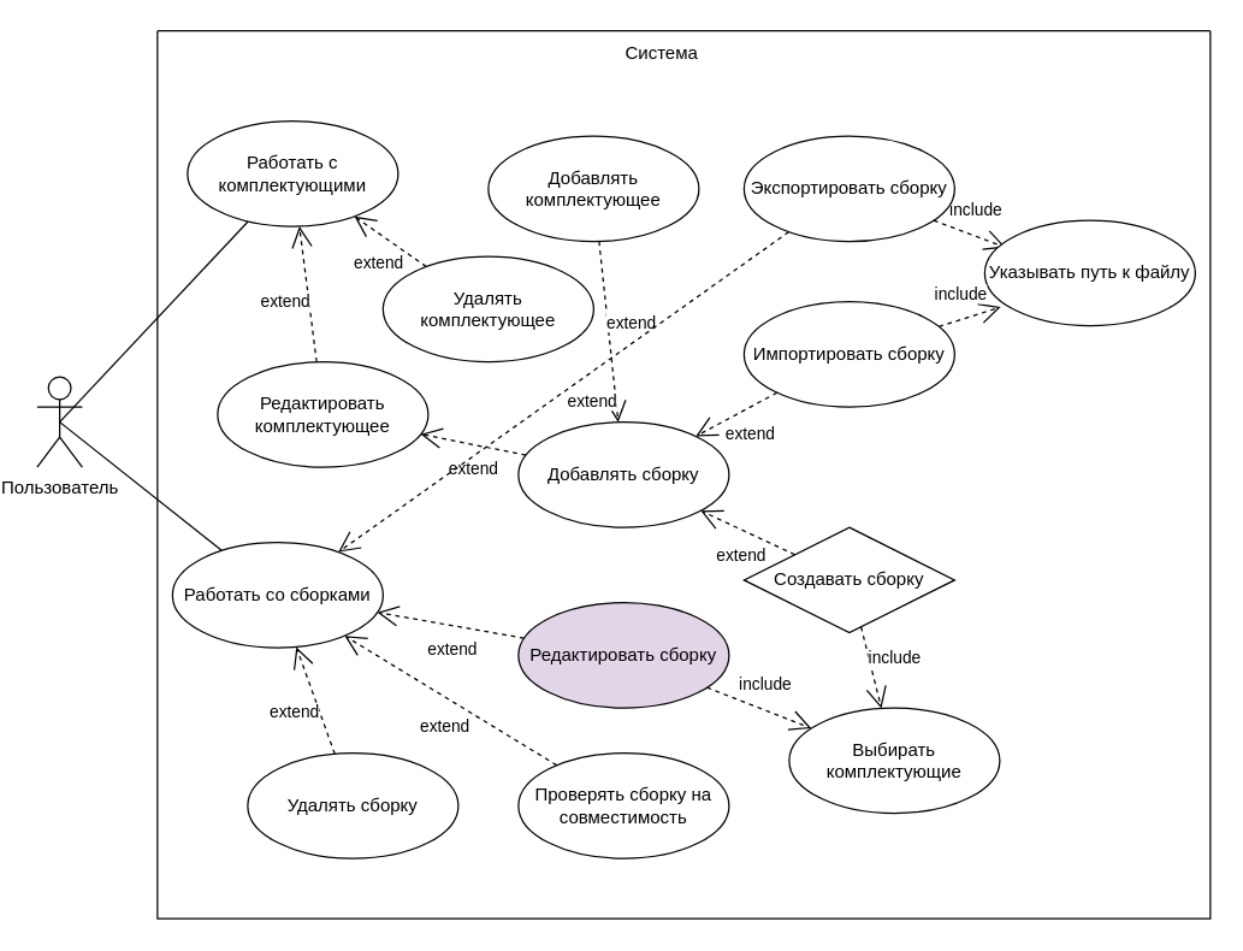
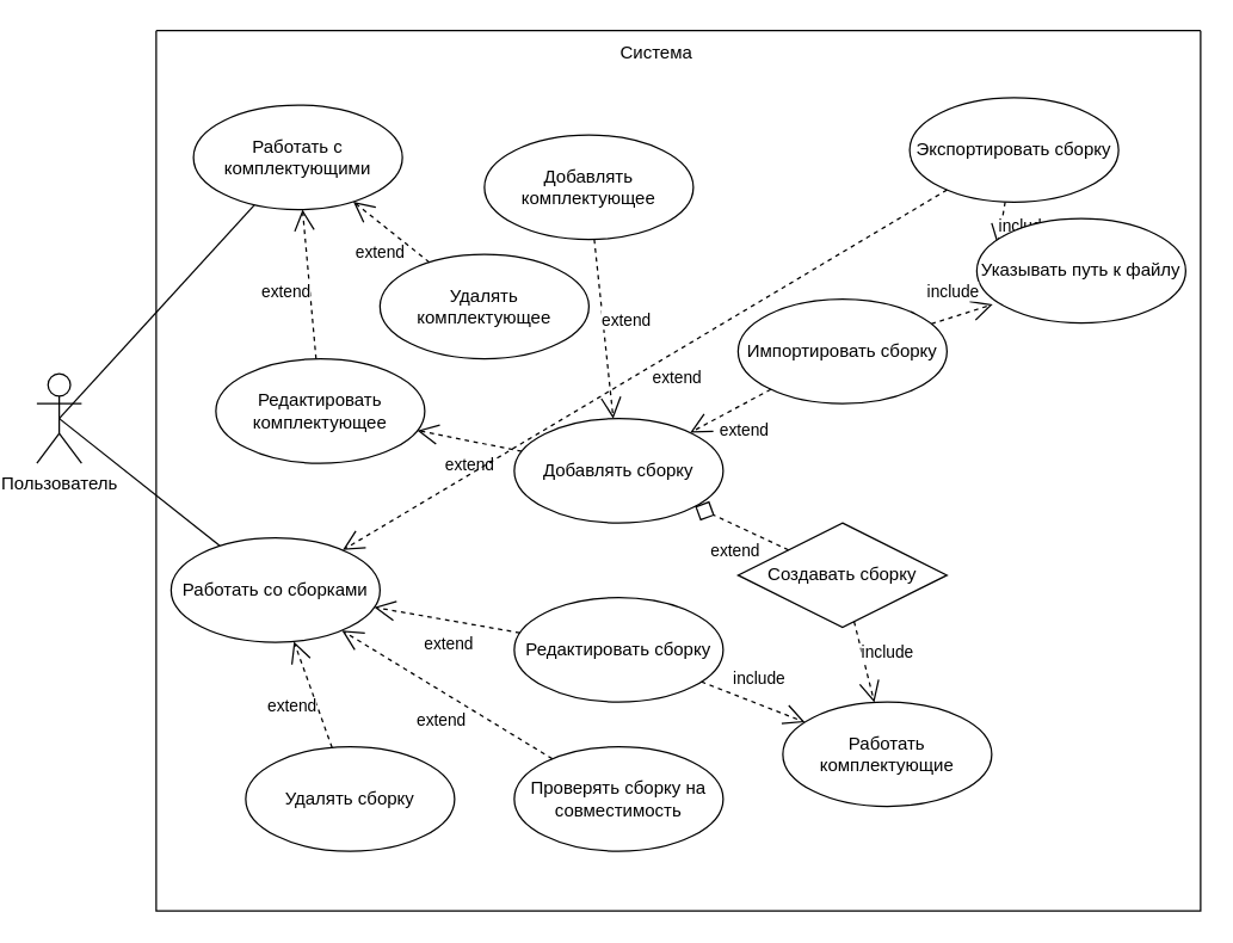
  <mxCell id="0" />
  <mxCell id="1" parent="0" />
  <mxCell id="2" value="" style="swimlane;startSize=0;" parent="1" vertex="1"><mxGeometry x="100" y="20" width="700" height="590" as="geometry" /></mxCell>
  <mxCell id="3" value="include" style="endArrow=open;dashed=1;endFill=0;endSize=12;html=1;rounded=0;" parent="2" source="11" edge="1"><mxGeometry x="-0.065" y="16" width="160" relative="1" as="geometry"><mxPoint x="755.42" y="459.059" as="sourcePoint" /><mxPoint x="564" y="144" as="targetPoint" /><mxPoint as="offset" /></mxGeometry></mxCell>
  <mxCell id="4" value="include" style="endArrow=open;dashed=1;endFill=0;endSize=12;html=1;rounded=0;" parent="2" source="14" target="13" edge="1"><mxGeometry x="-0.065" y="16" width="160" relative="1" as="geometry"><mxPoint x="623.737" y="547.794" as="sourcePoint" /><mxPoint x="696.334" y="572.111" as="targetPoint" /><mxPoint as="offset" /></mxGeometry></mxCell>
  <mxCell id="5" value="include" style="endArrow=open;dashed=1;endFill=0;endSize=12;html=1;rounded=0;" parent="2" source="15" target="13" edge="1"><mxGeometry x="-0.065" y="16" width="160" relative="1" as="geometry"><mxPoint x="625.461" y="624.739" as="sourcePoint" /><mxPoint x="694.615" y="605.385" as="targetPoint" /><mxPoint as="offset" /></mxGeometry></mxCell>
  <mxCell id="6" value="Редактировать комплектующее" style="ellipse;whiteSpace=wrap;html=1;" parent="2" vertex="1"><mxGeometry x="40" y="220" width="140" height="70" as="geometry" /></mxCell>
  <mxCell id="7" value="Добавлять комплектующее" style="ellipse;whiteSpace=wrap;html=1;" parent="2" vertex="1"><mxGeometry x="220" y="70" width="140" height="70" as="geometry" /></mxCell>
  <mxCell id="8" value="Удалять сборку" style="ellipse;whiteSpace=wrap;html=1;" parent="2" vertex="1"><mxGeometry x="60" y="480" width="140" height="70" as="geometry" /></mxCell>
  <mxCell id="9" value="Удалять комплектующее" style="ellipse;whiteSpace=wrap;html=1;" parent="2" vertex="1"><mxGeometry x="150" y="150" width="140" height="70" as="geometry" /></mxCell>
  <mxCell id="10" value="Проверять сборку на совместимость" style="ellipse;whiteSpace=wrap;html=1;" parent="2" vertex="1"><mxGeometry x="240" y="480" width="140" height="70" as="geometry" /></mxCell>
- <mxCell id="11" value="Экспортировать сборку" style="ellipse;whiteSpace=wrap;html=1;" parent="2" vertex="1"><mxGeometry x="390" y="70" width="140" height="70" as="geometry" /></mxCell>
+ <mxCell id="11" value="Экспортировать сборку" style="ellipse;whiteSpace=wrap;html=1;" parent="2" vertex="1"><mxGeometry x="505" y="45" width="140" height="70" as="geometry" /></mxCell>
  <mxCell id="12" value="Указывать путь к файлу" style="ellipse;whiteSpace=wrap;html=1;" parent="2" vertex="1"><mxGeometry x="550" y="126" width="140" height="70" as="geometry" /></mxCell>
- <mxCell id="13" value="Выбирать комплектующие" style="ellipse;whiteSpace=wrap;html=1;" parent="2" vertex="1"><mxGeometry x="420" y="450" width="140" height="70" as="geometry" /></mxCell>
+ <mxCell id="13" value="Работать комплектующие" style="ellipse;whiteSpace=wrap;html=1;" parent="2" vertex="1"><mxGeometry x="420" y="450" width="140" height="70" as="geometry" /></mxCell>
  <mxCell id="14" value="Создавать сборку" style="rhombus;whiteSpace=wrap;html=1;" parent="2" vertex="1"><mxGeometry x="390" y="330" width="140" height="70" as="geometry" /></mxCell>
- <mxCell id="15" value="Редактировать сборку" style="ellipse;whiteSpace=wrap;html=1;fillColor=#e1d5e7;" parent="2" vertex="1"><mxGeometry x="240" y="380" width="140" height="70" as="geometry" /></mxCell>
- <mxCell id="16" value="Работать с комплектующими" style="ellipse;whiteSpace=wrap;html=1;" parent="2" vertex="1"><mxGeometry x="20" y="60" width="140" height="70" as="geometry" /></mxCell>
+ <mxCell id="15" value="Редактировать сборку" style="ellipse;whiteSpace=wrap;html=1;" parent="2" vertex="1"><mxGeometry x="240" y="380" width="140" height="70" as="geometry" /></mxCell>
+ <mxCell id="16" value="Работать с комплектующими" style="ellipse;whiteSpace=wrap;html=1;" parent="2" vertex="1"><mxGeometry x="25" y="50" width="140" height="70" as="geometry" /></mxCell>
  <mxCell id="17" value="extend" style="endArrow=open;dashed=1;endFill=0;endSize=12;html=1;rounded=0;" parent="2" source="7" target="22" edge="1"><mxGeometry x="-0.065" y="16" width="160" relative="1" as="geometry"><mxPoint x="170" y="290" as="sourcePoint" /><mxPoint x="236" y="308" as="targetPoint" /><mxPoint as="offset" /></mxGeometry></mxCell>
  <mxCell id="18" value="extend" style="endArrow=open;dashed=1;endFill=0;endSize=12;html=1;rounded=0;" parent="2" source="6" target="16" edge="1"><mxGeometry x="-0.065" y="16" width="160" relative="1" as="geometry"><mxPoint x="324" y="230" as="sourcePoint" /><mxPoint x="230" y="262" as="targetPoint" /><mxPoint as="offset" /></mxGeometry></mxCell>
  <mxCell id="19" value="extend" style="endArrow=open;dashed=1;endFill=0;endSize=12;html=1;rounded=0;" parent="2" source="9" target="16" edge="1"><mxGeometry x="-0.065" y="16" width="160" relative="1" as="geometry"><mxPoint x="427" y="255" as="sourcePoint" /><mxPoint x="323" y="211" as="targetPoint" /><mxPoint as="offset" /></mxGeometry></mxCell>
  <mxCell id="20" value="Система" style="text;html=1;align=center;verticalAlign=middle;resizable=0;points=[];autosize=1;strokeColor=none;fillColor=none;" parent="2" vertex="1"><mxGeometry x="300" width="70" height="30" as="geometry" /></mxCell>
  <mxCell id="21" value="Работать со сборками" style="ellipse;whiteSpace=wrap;html=1;" parent="2" vertex="1"><mxGeometry x="10" y="340" width="140" height="70" as="geometry" /></mxCell>
  <mxCell id="22" value="Добавлять сборку" style="ellipse;whiteSpace=wrap;html=1;" parent="2" vertex="1"><mxGeometry x="240" y="260" width="140" height="70" as="geometry" /></mxCell>
  <mxCell id="23" value="extend" style="endArrow=open;dashed=1;endFill=0;endSize=12;html=1;rounded=0;" parent="2" source="22" target="6" edge="1"><mxGeometry x="-0.065" y="16" width="160" relative="1" as="geometry"><mxPoint x="324" y="542" as="sourcePoint" /><mxPoint x="220" y="498" as="targetPoint" /><mxPoint as="offset" /></mxGeometry></mxCell>
  <mxCell id="24" value="extend" style="endArrow=open;dashed=1;endFill=0;endSize=12;html=1;rounded=0;" parent="2" source="15" target="21" edge="1"><mxGeometry x="-0.065" y="16" width="160" relative="1" as="geometry"><mxPoint x="230" y="506" as="sourcePoint" /><mxPoint x="160" y="534" as="targetPoint" /><mxPoint as="offset" /></mxGeometry></mxCell>
- <mxCell id="25" value="extend" style="endArrow=open;dashed=1;endFill=0;endSize=12;html=1;rounded=0;" parent="2" source="14" target="22" edge="1"><mxGeometry x="-0.065" y="16" width="160" relative="1" as="geometry"><mxPoint x="680" y="370" as="sourcePoint" /><mxPoint x="610" y="398" as="targetPoint" /><mxPoint as="offset" /></mxGeometry></mxCell>
+ <mxCell id="25" value="extend" style="endArrow=diamond;dashed=1;endFill=0;endSize=12;html=1;rounded=0;" parent="2" source="14" target="22" edge="1"><mxGeometry x="-0.065" y="16" width="160" relative="1" as="geometry"><mxPoint x="680" y="370" as="sourcePoint" /><mxPoint x="610" y="398" as="targetPoint" /><mxPoint as="offset" /></mxGeometry></mxCell>
  <mxCell id="26" value="Импортировать сборку" style="ellipse;whiteSpace=wrap;html=1;" parent="2" vertex="1"><mxGeometry x="390" y="180" width="140" height="70" as="geometry" /></mxCell>
  <mxCell id="27" value="include" style="endArrow=open;dashed=1;endFill=0;endSize=12;html=1;rounded=0;" parent="2" source="26" edge="1"><mxGeometry x="-0.065" y="16" width="160" relative="1" as="geometry"><mxPoint x="753.557" y="559.244" as="sourcePoint" /><mxPoint x="560.64" y="183.55" as="targetPoint" /><mxPoint as="offset" /></mxGeometry></mxCell>
  <mxCell id="28" value="extend" style="endArrow=open;dashed=1;endFill=0;endSize=12;html=1;rounded=0;" parent="2" source="26" target="22" edge="1"><mxGeometry x="-0.065" y="16" width="160" relative="1" as="geometry"><mxPoint x="530" y="360" as="sourcePoint" /><mxPoint x="406" y="306" as="targetPoint" /><mxPoint as="offset" /></mxGeometry></mxCell>
  <mxCell id="29" value="extend" style="endArrow=open;dashed=1;endFill=0;endSize=12;html=1;rounded=0;" parent="2" source="11" target="21" edge="1"><mxGeometry x="-0.065" y="16" width="160" relative="1" as="geometry"><mxPoint x="370" y="680" as="sourcePoint" /><mxPoint x="280" y="680" as="targetPoint" /><mxPoint as="offset" /></mxGeometry></mxCell>
  <mxCell id="30" value="extend" style="endArrow=open;dashed=1;endFill=0;endSize=12;html=1;rounded=0;" parent="2" source="10" target="21" edge="1"><mxGeometry x="-0.065" y="16" width="160" relative="1" as="geometry"><mxPoint x="220" y="746" as="sourcePoint" /><mxPoint x="58" y="570" as="targetPoint" /><mxPoint as="offset" /></mxGeometry></mxCell>
  <mxCell id="31" value="extend" style="endArrow=open;dashed=1;endFill=0;endSize=12;html=1;rounded=0;" parent="2" source="8" target="21" edge="1"><mxGeometry x="-0.065" y="16" width="160" relative="1" as="geometry"><mxPoint x="150" y="825" as="sourcePoint" /><mxPoint x="70" y="535" as="targetPoint" /><mxPoint as="offset" /></mxGeometry></mxCell>
  <mxCell id="32" style="rounded=0;orthogonalLoop=1;jettySize=auto;html=1;exitX=0.5;exitY=0.5;exitDx=0;exitDy=0;exitPerimeter=0;endArrow=none;endFill=0;" parent="1" source="34" target="16" edge="1"><mxGeometry relative="1" as="geometry" /></mxCell>
  <mxCell id="33" style="rounded=0;orthogonalLoop=1;jettySize=auto;html=1;exitX=0.5;exitY=0.5;exitDx=0;exitDy=0;exitPerimeter=0;endArrow=none;endFill=0;" parent="1" source="34" target="21" edge="1"><mxGeometry relative="1" as="geometry" /></mxCell>
  <mxCell id="34" value="Пользователь" style="shape=umlActor;verticalLabelPosition=bottom;verticalAlign=top;html=1;outlineConnect=0;" parent="1" vertex="1"><mxGeometry x="20" y="250" width="30" height="60" as="geometry" /></mxCell>
